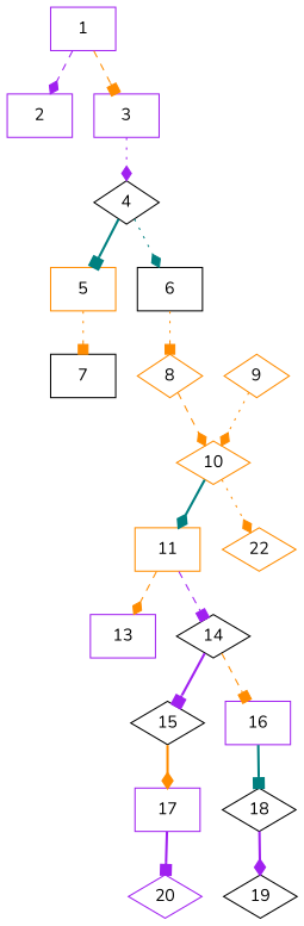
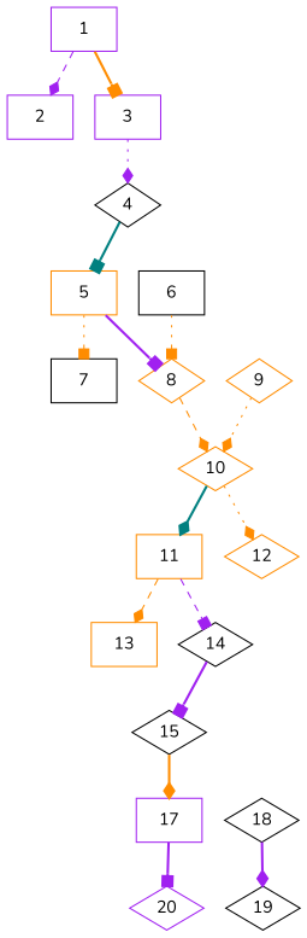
  digraph {
    fontname=Nunito
    node [alpha=0.17 color=purple fontname=Nunito shape=box]
    edge [arrowhead=diamond color=darkorange fontname=Nunito style=bold]
    1 [alpha=0.15 expect_size=38267904]
    2 [alpha=0.08 expect_size=51100672]
    3 [expect_size=41426944]
    4 [alpha=0.15 color=black expect_size=39351296 shape=diamond]
    5 [alpha=0.20 color=darkorange expect_size=18785280]
    6 [alpha=0.13 color=black expect_size=31594496]
    7 [alpha=0.13 color=black expect_size=18140160]
    8 [alpha=0.05 color=darkorange expect_size=23280640 shape=diamond]
    10 [alpha=0.07 color=darkorange expect_size=25014272 shape=diamond]
    9 [color=darkorange expect_size=43603968 shape=diamond]
    11 [color=darkorange expect_size=22644736]
-   12 [alpha=0.00 color=darkorange expect_size=9717760 shape=diamond label=22]
-   13 [expect_size=29405184]
+   12 [alpha=0.00 color=darkorange expect_size=9717760 shape=diamond]
+   13 [color=darkorange expect_size=29405184]
    14 [alpha=0.01 color=black expect_size=22355968 shape=diamond]
    15 [alpha=0.09 color=black expect_size=10206208 shape=diamond]
-   16 [alpha=0.02 expect_size=9133056]
    17 [alpha=0.18 expect_size=40282112]
    18 [alpha=0.05 color=black expect_size=22948864 shape=diamond]
    20 [alpha=0.19 expect_size=26424320 shape=diamond]
    19 [alpha=0.15 color=black expect_size=34447360 shape=diamond]
    1 -> 2 [color=purple style=dashed]
-   1 -> 3 [arrowhead=box style=dashed]
+   1 -> 3 [arrowhead=box]
    3 -> 4 [color=purple style=dotted]
    4 -> 5 [arrowhead=box color=teal]
-   4 -> 6 [color=teal style=dotted]
    5 -> 7 [arrowhead=box style=dotted]
+   5 -> 8 [arrowhead=box color=purple]
    6 -> 8 [arrowhead=box style=dotted]
    8 -> 10 [style=dashed]
    10 -> 11 [color=teal]
    10 -> 12 [style=dotted]
    9 -> 10 [style=dotted]
    11 -> 13 [style=dashed]
    11 -> 14 [arrowhead=box color=purple style=dashed]
    14 -> 15 [arrowhead=box color=purple]
-   14 -> 16 [arrowhead=box style=dashed]
    15 -> 17
-   16 -> 18 [arrowhead=box color=teal]
    17 -> 20 [arrowhead=box color=purple]
    18 -> 19 [color=purple]
  }
